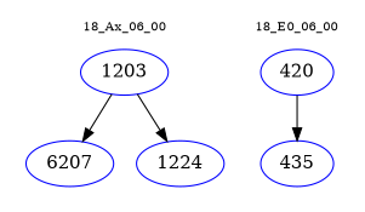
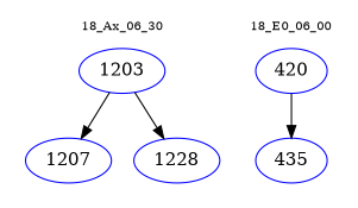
  digraph {
    node [color=blue]
    edge [color=black]
    n1 [label=1203]
-   n2 [label=6207]
-   n3 [label=1224]
+   n2 [label=1207]
+   n3 [label=1228]
    n4 [label=420]
    n5 [label=435]
    subgraph cluster_1 {
      color=white
      fontsize=10
-     label="18_Ax_06_00"
+     label="18_Ax_06_30"
      n1
      n2
      n3
    }
    subgraph cluster_2 {
      color=white
      fontsize=10
      label="18_E0_06_00"
      n4
      n5
    }
    n1 -> n2
    n1 -> n3
    n4 -> n5
  }
